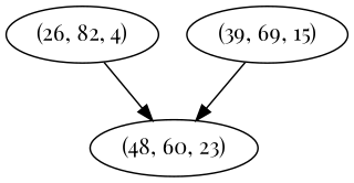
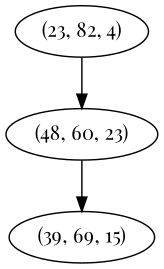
  digraph {
    fontname="Playfair Display"
    node [fontname="Playfair Display"]
    edge [fontname="Playfair Display"]
-   "(26, 82, 4)"
+   "(26, 82, 4)" [label="(23, 82, 4)"]
    "(48, 60, 23)"
    "(39, 69, 15)"
    "(26, 82, 4)" -> "(48, 60, 23)"
-   "(39, 69, 15)" -> "(48, 60, 23)"
+   "(48, 60, 23)" -> "(39, 69, 15)"
  }
